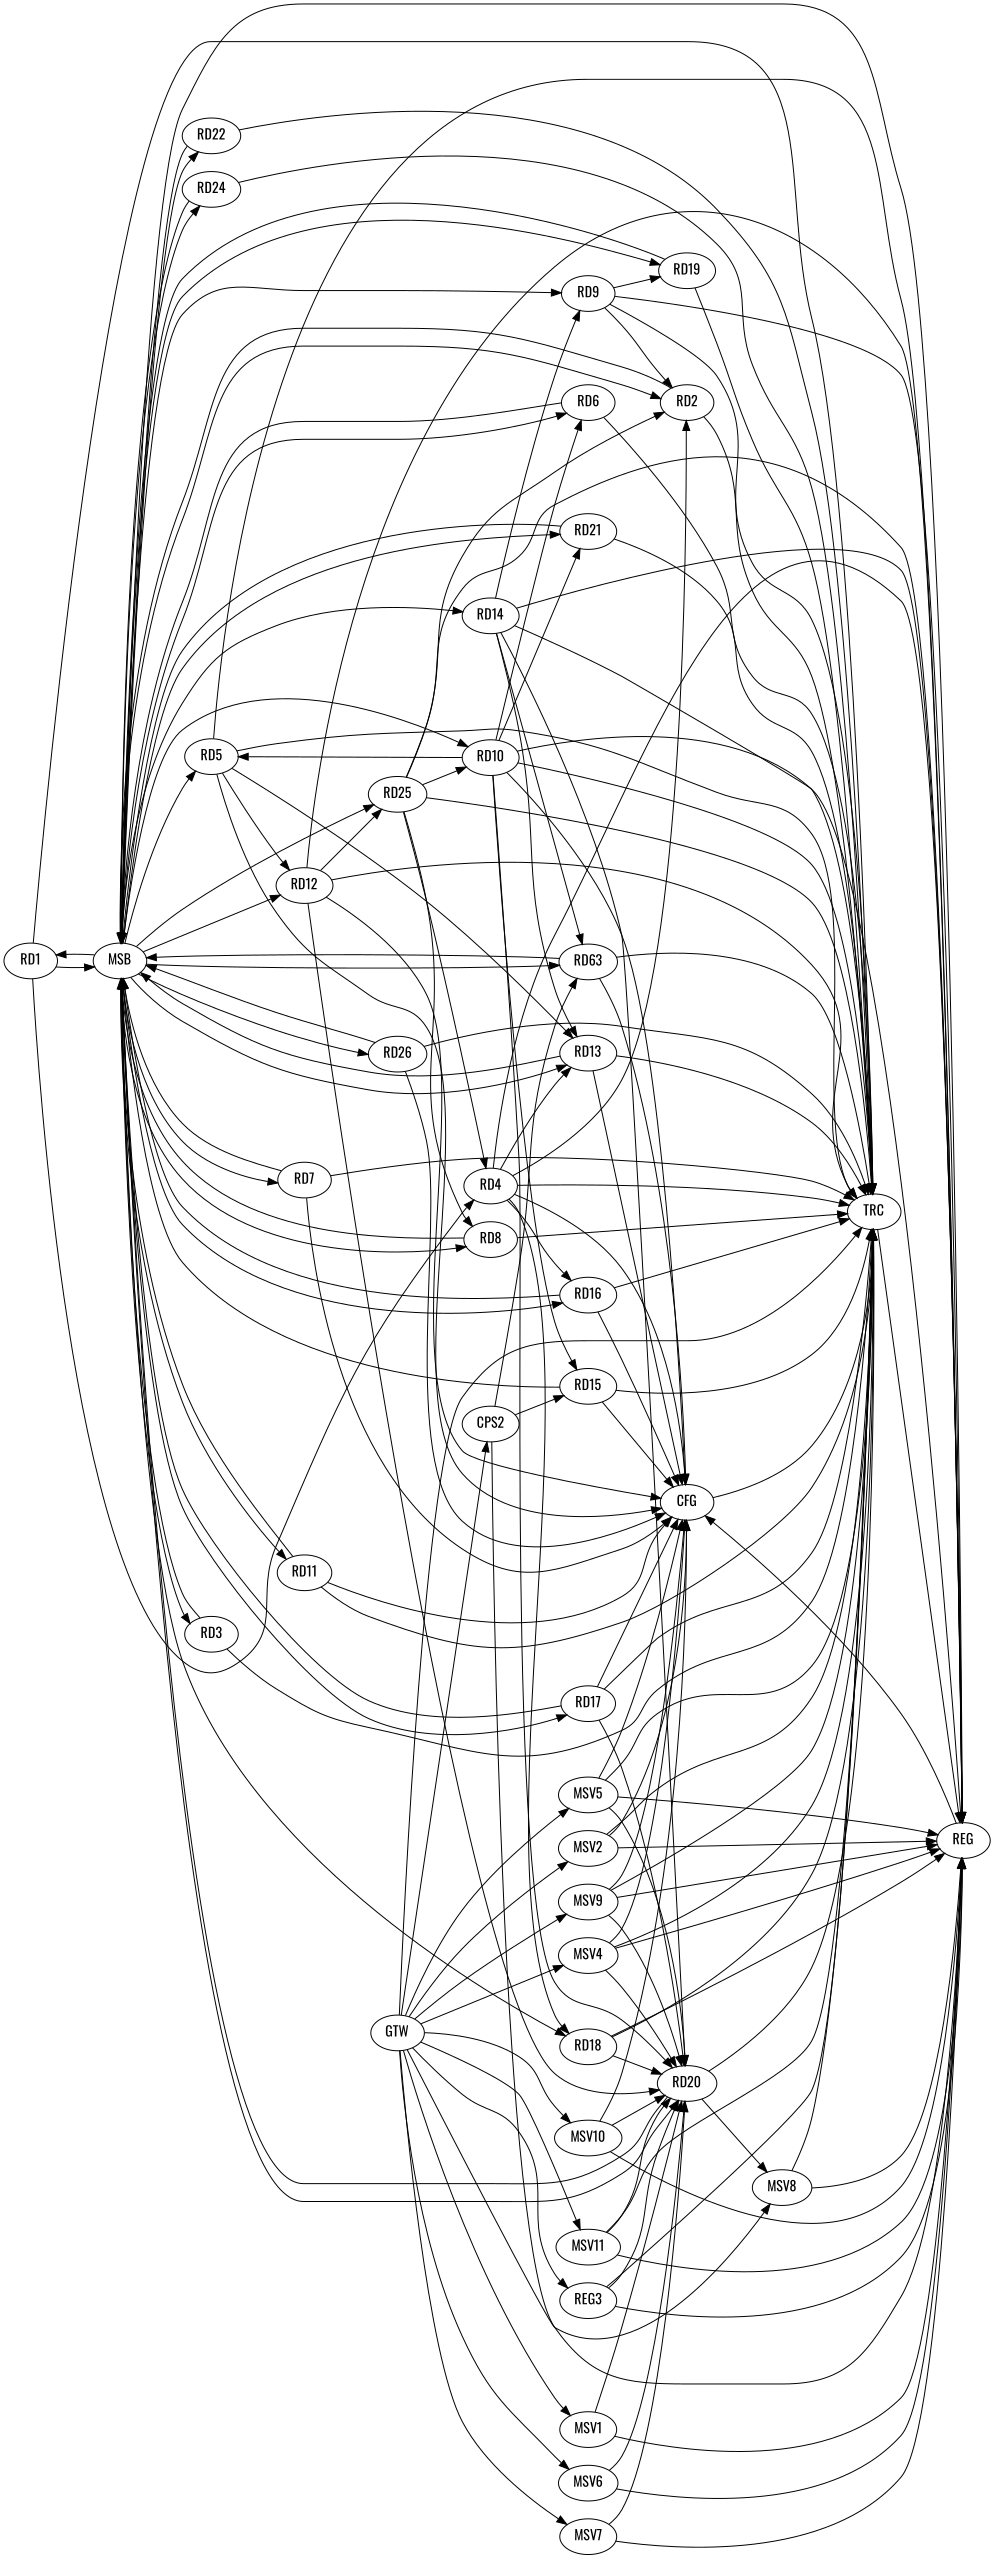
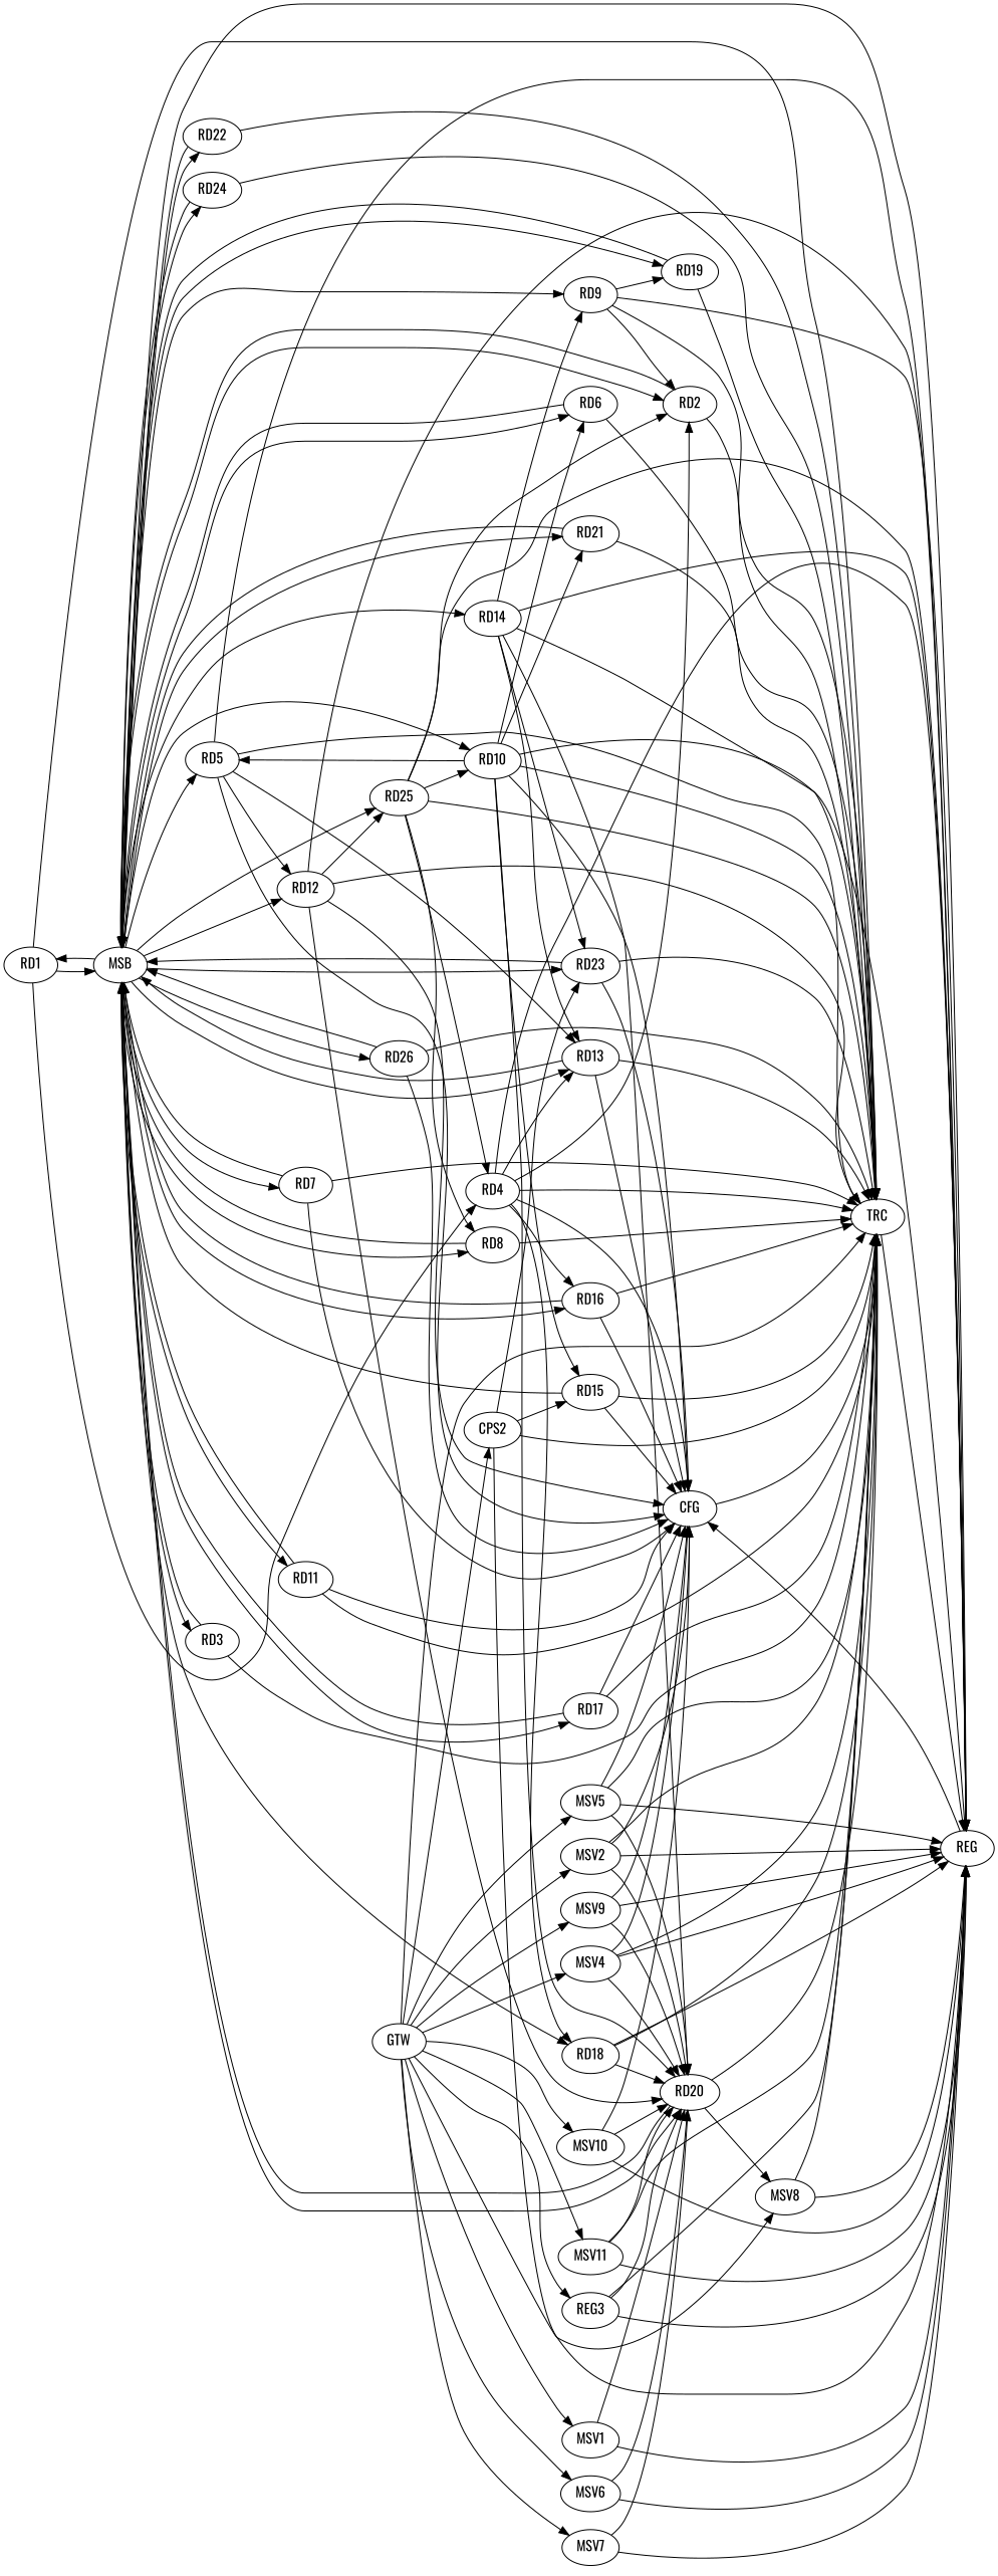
  strict digraph {
    fontname=Oswald
    rankdir=LR
    node [fontname=Oswald]
    edge [fontname=Oswald]
    n1 [label=RD1]
    n2 [label=MSB]
    n3 [label=TRC]
    n4 [label=RD4]
    n5 [label=RD2]
    n6 [label=RD3]
    n7 [label=RD13]
    n8 [label=RD16]
    n9 [label=RD18]
    n10 [label=REG]
    n11 [label=RD5]
    n12 [label=RD12]
    n13 [label=RD6]
    n14 [label=RD7]
    n15 [label=RD8]
    n16 [label=RD9]
    n17 [label=RD19]
    n18 [label=RD10]
    n19 [label=RD20]
    n20 [label=RD21]
    n21 [label=RD11]
    n22 [label=RD25]
    n23 [label=RD14]
-   n24 [label=RD63]
+   n24 [label=RD23]
    n25 [label=RD17]
    n26 [label=RD22]
    n27 [label=RD24]
    n28 [label=RD26]
    n29 [label=CFG]
    n30 [label=RD15]
    n31 [label=MSV8]
    n32 [label=CPS2]
    n33 [label=GTW]
    n34 [label=MSV1]
    n35 [label=MSV2]
    n36 [label=REG3]
    n37 [label=MSV4]
    n38 [label=MSV5]
    n39 [label=MSV6]
    n40 [label=MSV7]
    n41 [label=MSV9]
    n42 [label=MSV10]
    n43 [label=MSV11]
    n1 -> n2
    n1 -> n3
    n1 -> n4
    n2 -> n1
    n2 -> n5
    n2 -> n6
    n2 -> n7
    n2 -> n8
    n2 -> n9
    n2 -> n10
    n2 -> n11
    n2 -> n12
    n2 -> n13
    n2 -> n14
    n2 -> n15
    n2 -> n16
    n2 -> n17
    n2 -> n18
    n2 -> n19
    n2 -> n20
    n2 -> n21
    n2 -> n22
    n2 -> n23
    n2 -> n24
    n2 -> n25
    n2 -> n26
    n2 -> n27
    n2 -> n28
    n3 -> n10
    n4 -> n3
    n4 -> n5
    n4 -> n7
    n4 -> n8
    n4 -> n9
    n4 -> n10
    n4 -> n29
    n5 -> n2
    n5 -> n3
    n6 -> n2
    n6 -> n3
    n7 -> n2
    n7 -> n3
    n7 -> n29
    n8 -> n2
    n8 -> n3
    n8 -> n29
    n9 -> n3
    n9 -> n10
    n9 -> n19
    n10 -> n29
    n11 -> n3
    n11 -> n7
    n11 -> n10
    n11 -> n12
    n11 -> n29
    n12 -> n3
    n12 -> n10
    n12 -> n19
    n12 -> n22
    n12 -> n29
    n13 -> n2
    n13 -> n3
    n14 -> n2
    n14 -> n3
    n14 -> n29
    n15 -> n2
    n15 -> n3
    n16 -> n3
    n16 -> n5
    n16 -> n10
    n16 -> n17
    n17 -> n2
    n17 -> n3
    n18 -> n3
    n18 -> n10
    n18 -> n11
    n18 -> n13
    n18 -> n19
    n18 -> n20
    n18 -> n29
    n18 -> n30
    n19 -> n2
    n19 -> n3
    n19 -> n31
    n20 -> n2
    n20 -> n3
    n21 -> n2
    n21 -> n3
    n21 -> n29
    n22 -> n3
    n22 -> n4
    n22 -> n5
    n22 -> n10
    n22 -> n15
    n22 -> n18
    n23 -> n3
    n23 -> n7
    n23 -> n10
    n23 -> n16
    n23 -> n19
    n23 -> n24
    n24 -> n2
    n24 -> n3
    n24 -> n29
    n25 -> n2
    n25 -> n3
    n25 -> n29
    n26 -> n2
    n26 -> n3
    n27 -> n2
    n27 -> n3
    n28 -> n2
    n28 -> n3
    n28 -> n29
    n29 -> n3
    n30 -> n2
    n30 -> n3
    n30 -> n29
    n31 -> n3
    n31 -> n10
-   n41 -> n3
+   n32 -> n3
    n32 -> n10
    n32 -> n24
    n32 -> n30
    n33 -> n3
    n33 -> n31
    n33 -> n32
    n33 -> n34
    n33 -> n35
    n33 -> n36
    n33 -> n37
    n33 -> n38
    n33 -> n39
    n33 -> n40
    n33 -> n41
    n33 -> n42
    n33 -> n43
    n34 -> n10
    n34 -> n19
    n35 -> n3
    n35 -> n10
-   n25 -> n19
+   n35 -> n19
    n35 -> n29
    n36 -> n3
    n36 -> n10
    n36 -> n19
    n37 -> n3
    n37 -> n10
    n37 -> n19
    n37 -> n29
    n38 -> n3
    n38 -> n10
    n38 -> n19
    n38 -> n29
    n39 -> n10
    n39 -> n19
    n40 -> n10
    n40 -> n19
    n41 -> n10
    n41 -> n19
    n41 -> n29
    n42 -> n10
    n42 -> n19
    n42 -> n29
    n43 -> n3
    n43 -> n10
    n43 -> n19
  }
